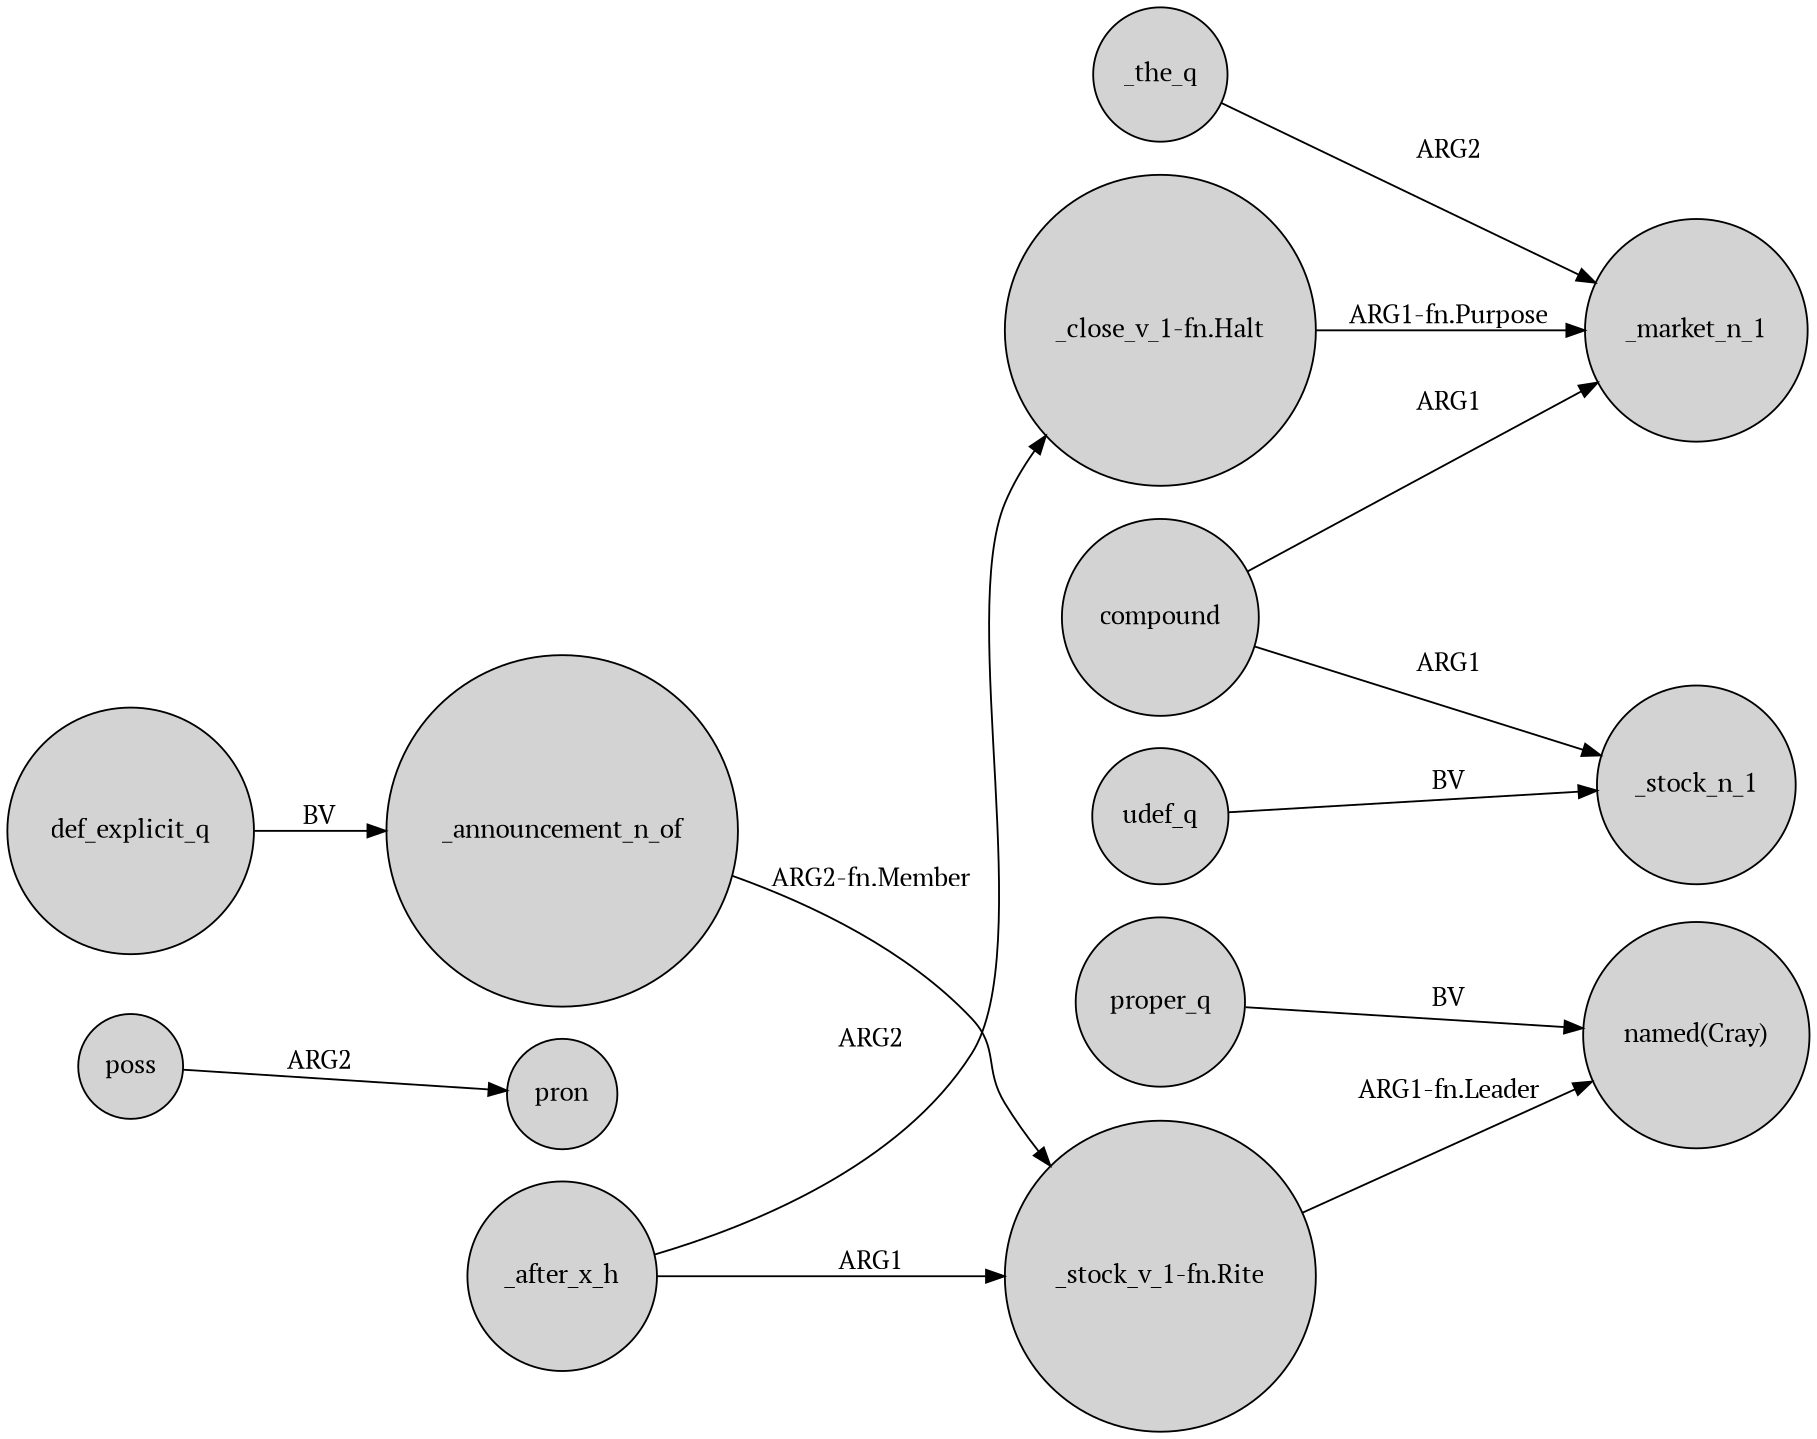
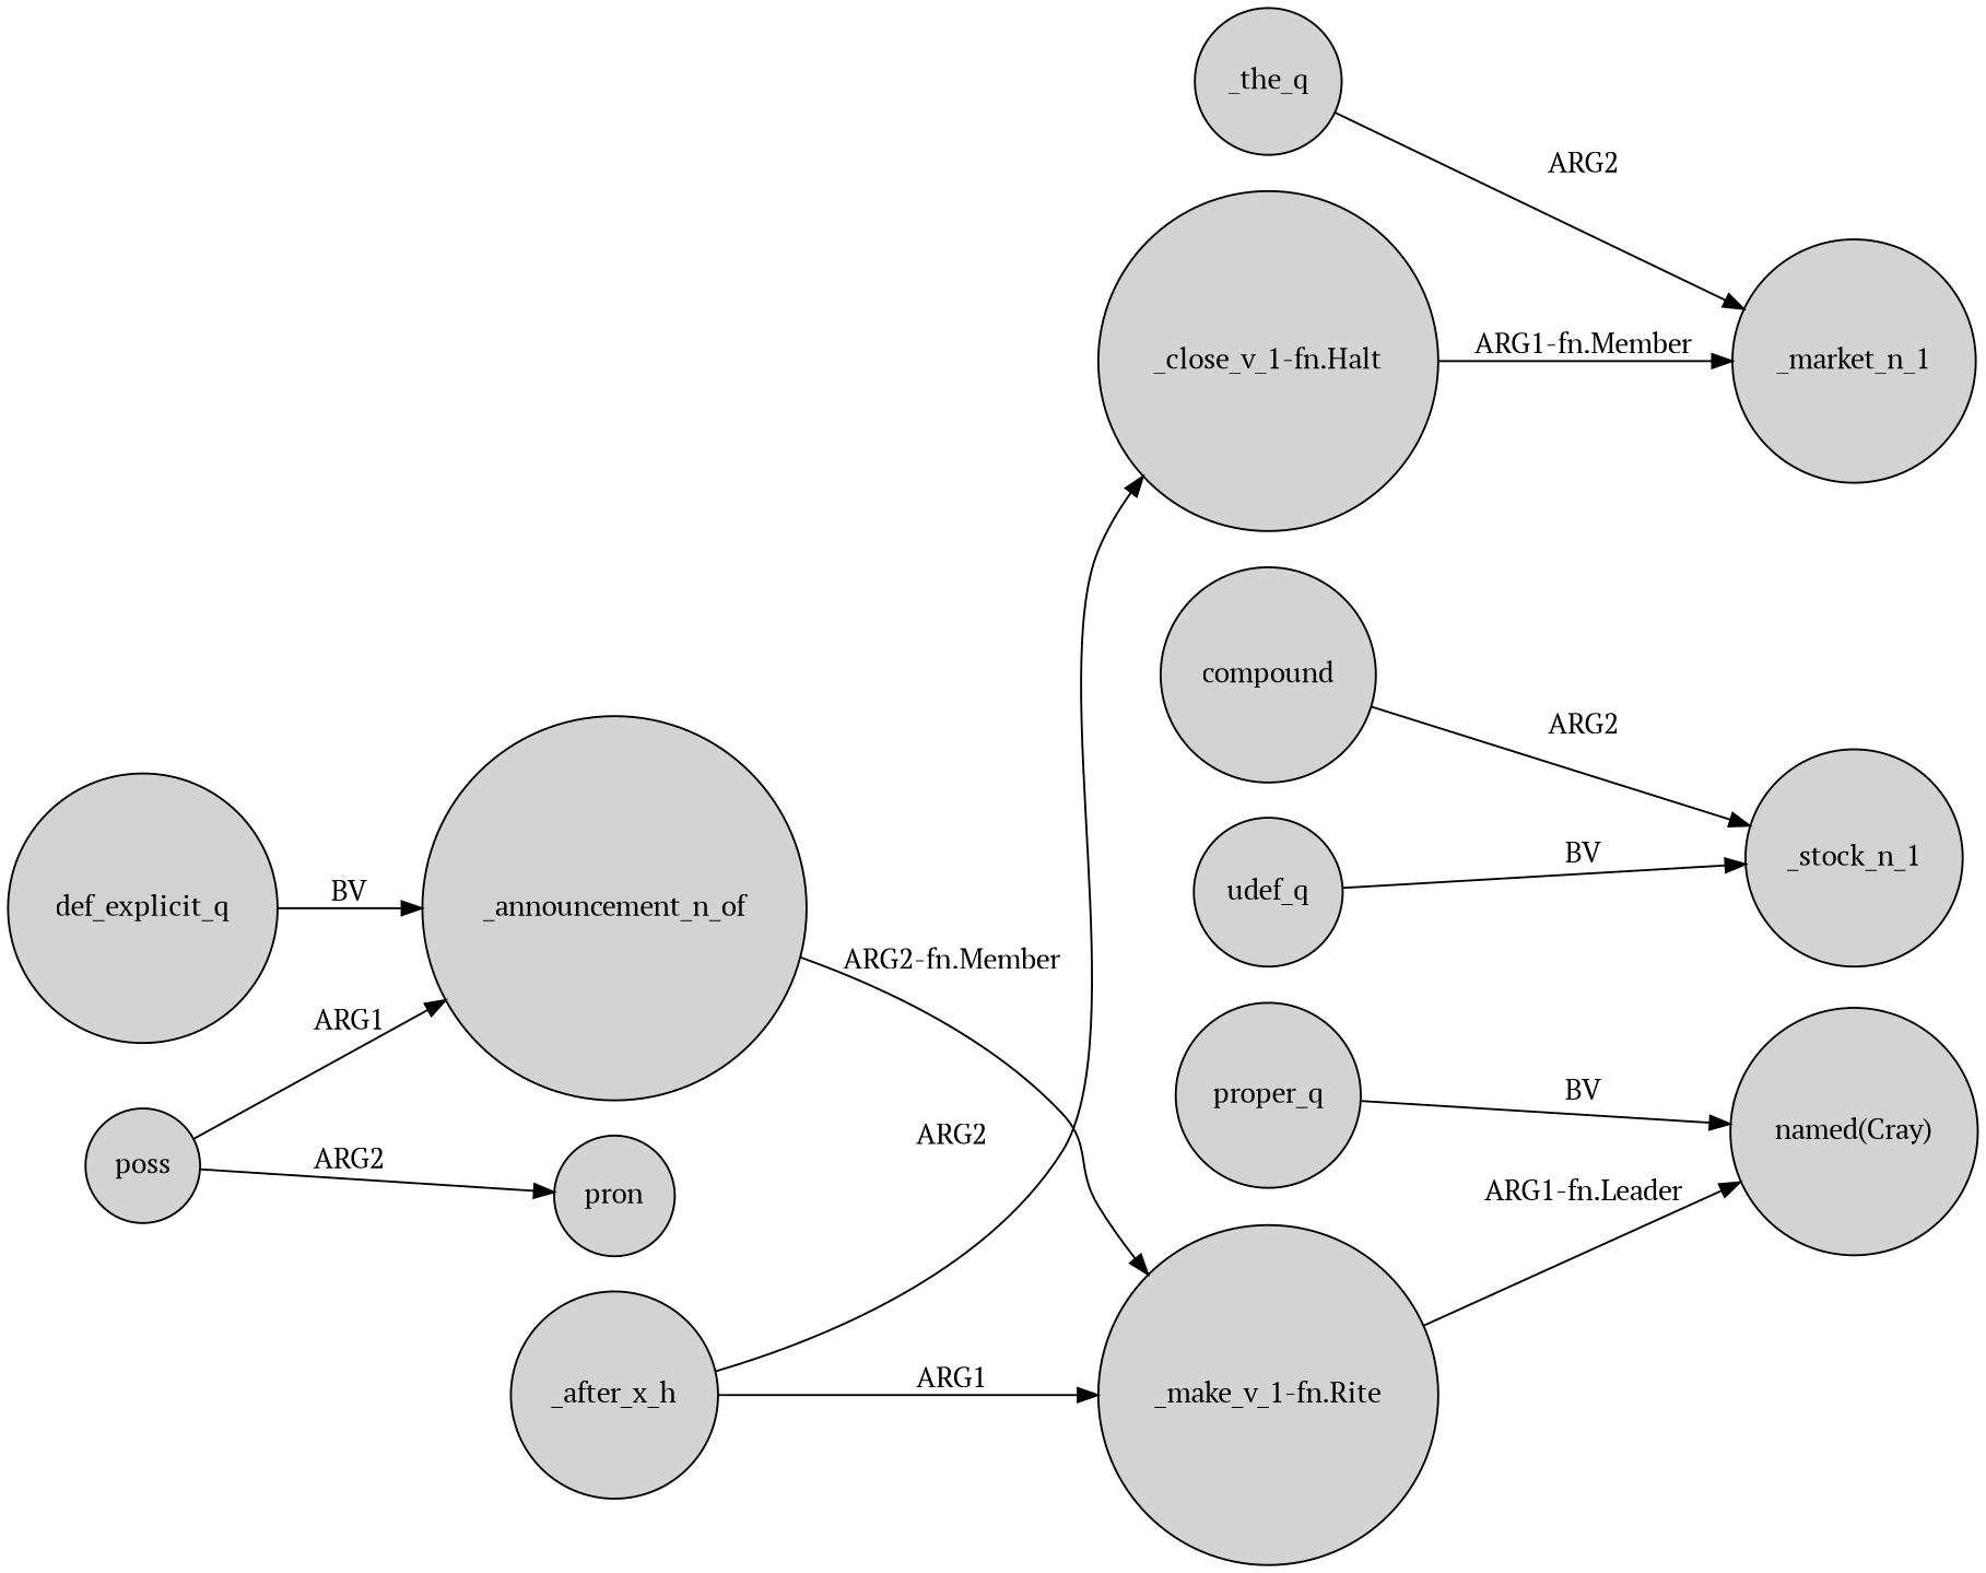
  digraph {
    fontname="PT Serif"
    rankdir=LR
    node [fontname="PT Serif" shape=circle style=filled]
    edge [fontname="PT Serif"]
    "_close_v_1-fn.Halt"
    _market_n_1
    compound
    _stock_n_1
-   "_make_v_1-fn.Rite" [label="_stock_v_1-fn.Rite"]
+   "_make_v_1-fn.Rite"
    "named(Cray)"
    _announcement_n_of
    _after_x_h
    poss
    pron
    _the_q
    def_explicit_q
    proper_q
    udef_q
-   "_close_v_1-fn.Halt" -> _market_n_1 [label="ARG1-fn.Purpose"]
-   compound -> _market_n_1 [label=ARG1]
-   compound -> _stock_n_1 [label=ARG1]
+   "_close_v_1-fn.Halt" -> _market_n_1 [label="ARG1-fn.Member"]
+   compound -> _stock_n_1 [label=ARG2]
    "_make_v_1-fn.Rite" -> "named(Cray)" [label="ARG1-fn.Leader"]
    _announcement_n_of -> "_make_v_1-fn.Rite" [label="ARG2-fn.Member"]
    _after_x_h -> "_close_v_1-fn.Halt" [label=ARG2]
    _after_x_h -> "_make_v_1-fn.Rite" [label=ARG1]
+   poss -> _announcement_n_of [label=ARG1]
    poss -> pron [label=ARG2]
    _the_q -> _market_n_1 [label=ARG2]
    def_explicit_q -> _announcement_n_of [label=BV]
    proper_q -> "named(Cray)" [label=BV]
    udef_q -> _stock_n_1 [label=BV]
  }
